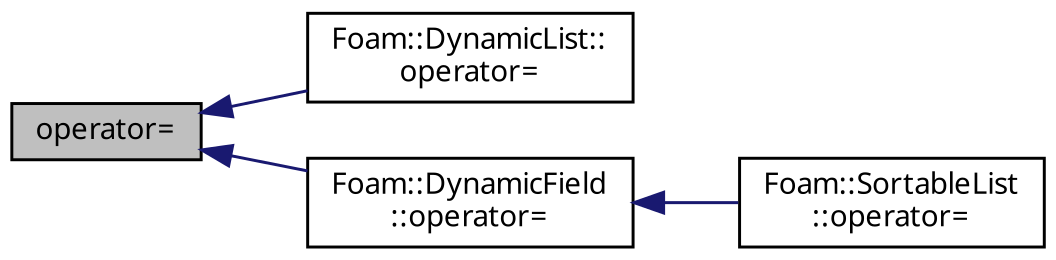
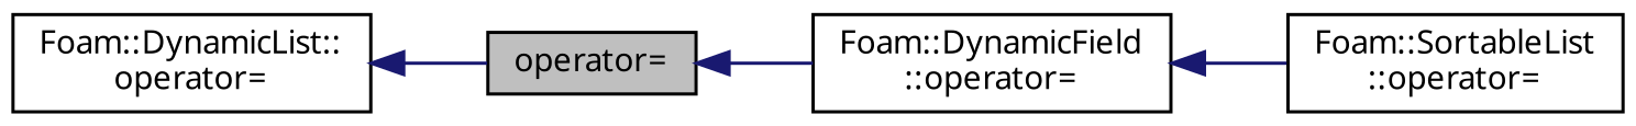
  digraph {
    fontname="Noto Sans"
    rankdir=LR
    node [color=black fontname="Noto Sans" fontsize=10 shape=record]
    edge [color=midnightblue dir=back fontname="Noto Sans" fontsize=10 labelfontname=Helvetica labelfontsize=10 style=solid]
    n1 [fillcolor=grey75 fontcolor=black height=0.2 label="operator=" style=filled width=0.4]
    n2 [height=0.2 label="Foam::DynamicList::\loperator=" width=0.4]
    n3 [height=0.2 label="Foam::DynamicField\l::operator=" width=0.4]
    n4 [height=0.2 label="Foam::SortableList\l::operator=" width=0.4]
-   n1 -> n2
+   n2 -> n1
    n1 -> n3
    n3 -> n4
  }
